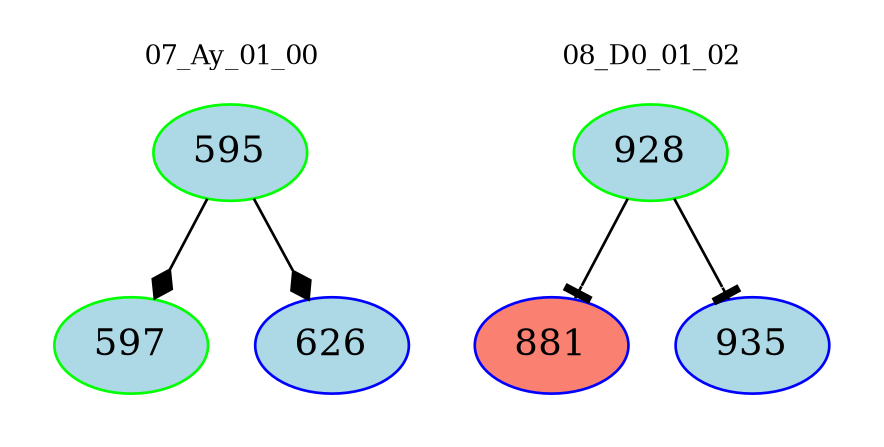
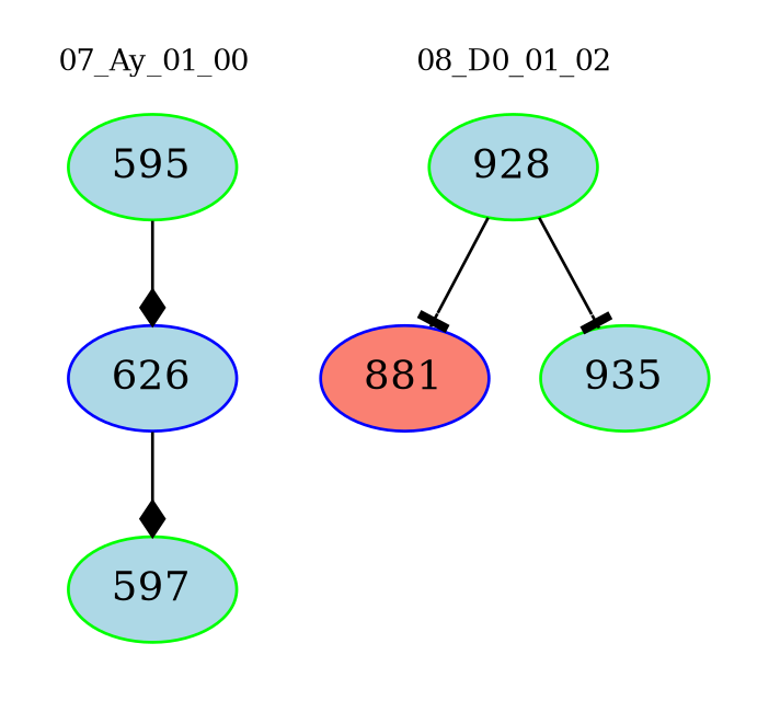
  digraph {
    node [color=green fillcolor=lightblue style=filled]
    edge [arrowhead=diamond color=black]
    n1 [label=595]
    n2 [label=597]
    n3 [color=blue label=626]
    n4 [label=928]
    n5 [color=blue fillcolor=salmon label=881]
-   n6 [color=blue label=935]
+   n6 [label=935]
    subgraph cluster_1 {
      color=white
      fontsize=10
      label="07_Ay_01_00"
      n1
      n2
      n3
    }
    subgraph cluster_2 {
      color=white
      fontsize=10
      label="08_D0_01_02"
      n4
      n5
      n6
    }
-   n1 -> n2
+   n3 -> n2
    n1 -> n3
    n4 -> n5 [arrowhead=tee]
    n4 -> n6 [arrowhead=tee]
  }
